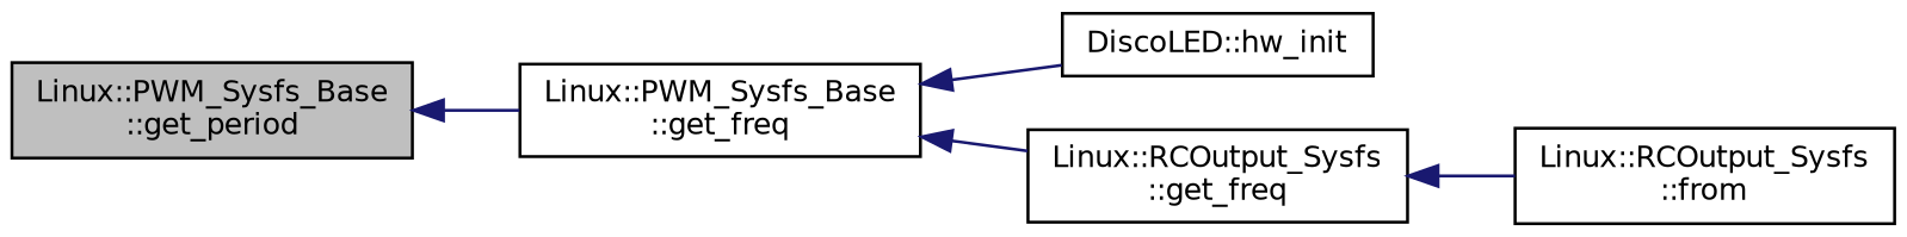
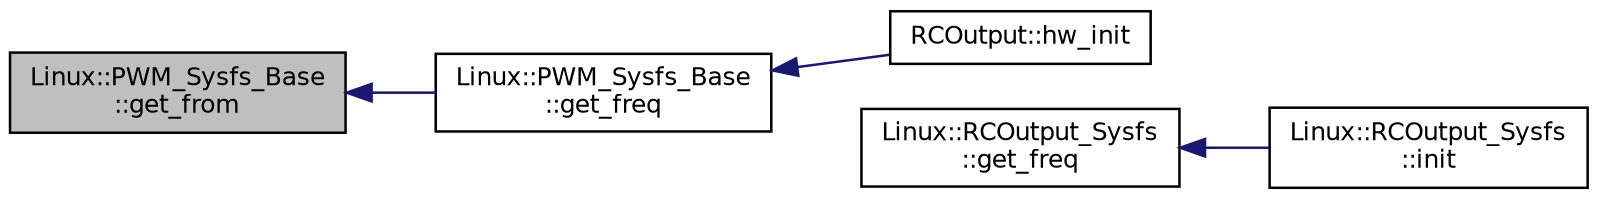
  digraph {
    rankdir=LR
    node [color=black fillcolor=white fontname=Helvetica fontsize=10 shape=record style=filled]
    edge [color=midnightblue dir=back fontname=Helvetica fontsize=10 labelfontname=Helvetica labelfontsize=10 style=solid]
-   n1 [fillcolor=grey75 fontcolor=black height=0.2 label="Linux::PWM_Sysfs_Base\l::get_period" width=0.4]
+   n1 [fillcolor=grey75 fontcolor=black height=0.2 label="Linux::PWM_Sysfs_Base\l::get_from" width=0.4]
    n2 [height=0.2 label="Linux::PWM_Sysfs_Base\l::get_freq" width=0.4]
-   n3 [height=0.2 label="DiscoLED::hw_init" width=0.4]
+   n3 [height=0.2 label="RCOutput::hw_init" width=0.4]
    n4 [height=0.2 label="Linux::RCOutput_Sysfs\l::get_freq" width=0.4]
-   n5 [height=0.2 label="Linux::RCOutput_Sysfs\l::from" width=0.4]
+   n5 [height=0.2 label="Linux::RCOutput_Sysfs\l::init" width=0.4]
    n1 -> n2
    n2 -> n3
-   n2 -> n4
    n4 -> n5
  }
